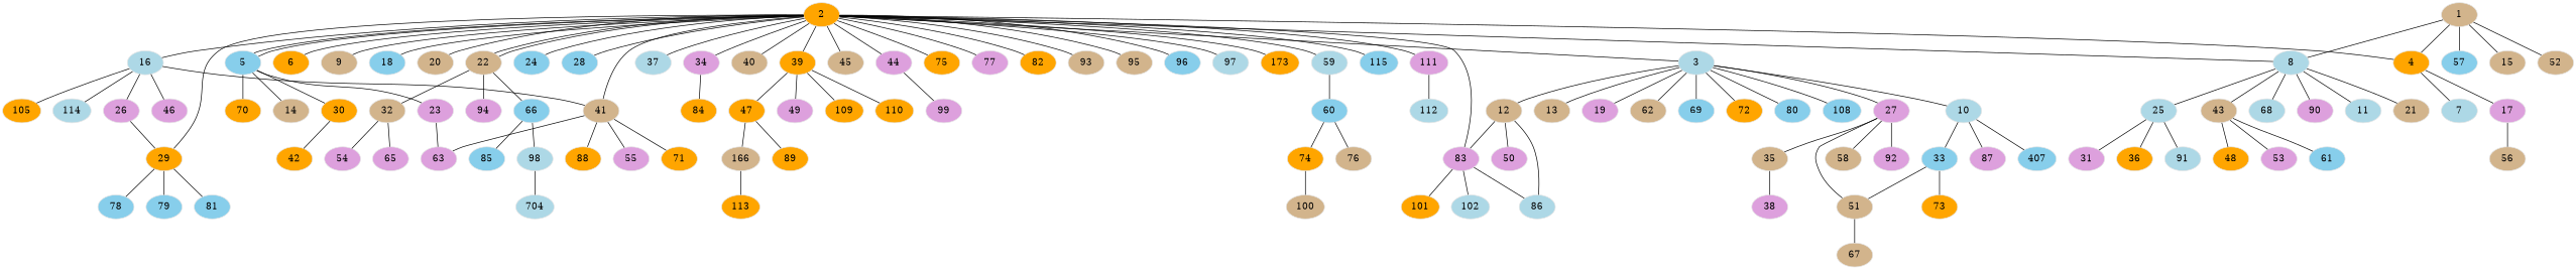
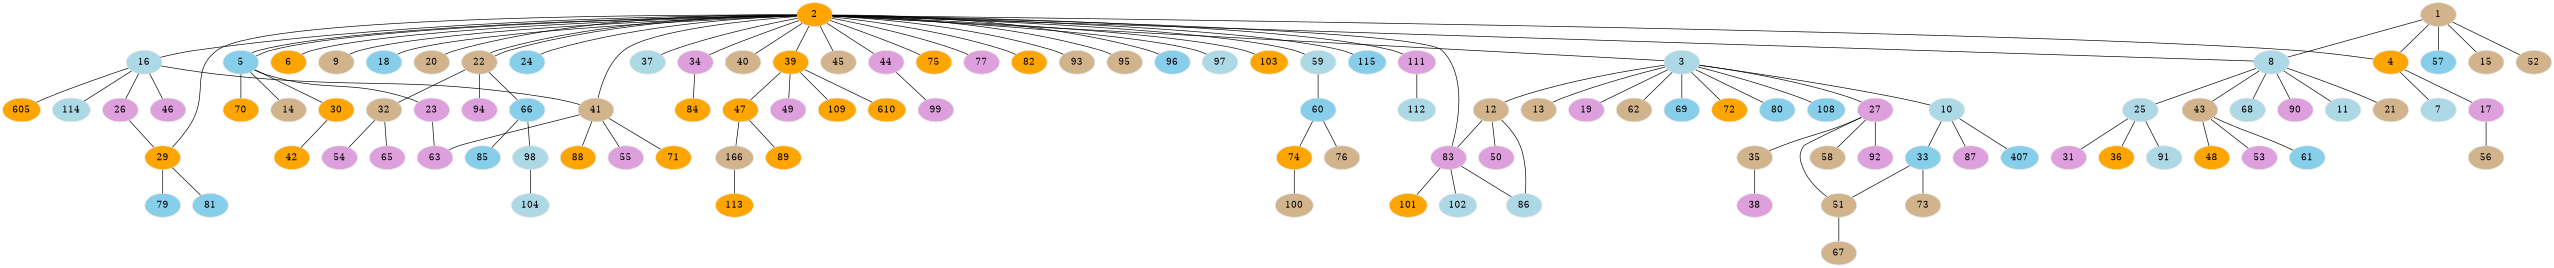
  graph {
    node [color=gray90 fillcolor=tan style=filled]
    4 [fillcolor=orange]
    1
    8 [fillcolor=lightblue]
    15
    52
    57 [fillcolor=skyblue]
    2 [fillcolor=orange]
    3 [fillcolor=lightblue]
    5 [fillcolor=skyblue]
    6 [fillcolor=orange]
    9
    16 [fillcolor=lightblue]
    18 [fillcolor=skyblue]
    20
    22
    24 [fillcolor=skyblue]
-   28 [fillcolor=skyblue]
    29 [fillcolor=orange]
    34 [fillcolor=plum]
    37 [fillcolor=lightblue]
    39 [fillcolor=orange]
    40
    41
    44 [fillcolor=plum]
    45
    59 [fillcolor=lightblue]
    75 [fillcolor=orange]
    77 [fillcolor=plum]
    82 [fillcolor=orange]
    83 [fillcolor=plum]
    93
    95
    96 [fillcolor=skyblue]
    97 [fillcolor=lightblue]
-   103 [fillcolor=orange label=173]
+   103 [fillcolor=orange]
    111 [fillcolor=plum]
    115 [fillcolor=skyblue]
    7 [fillcolor=lightblue]
    17 [fillcolor=plum]
    11 [fillcolor=lightblue]
    21
    25 [fillcolor=lightblue]
    43
    68 [fillcolor=lightblue]
    90 [fillcolor=plum]
    10 [fillcolor=lightblue]
    12
    13
    19 [fillcolor=plum]
    27 [fillcolor=plum]
    62
    69 [fillcolor=skyblue]
    72 [fillcolor=orange]
    80 [fillcolor=skyblue]
    108 [fillcolor=skyblue]
    14
    23 [fillcolor=plum]
    30 [fillcolor=orange]
    70 [fillcolor=orange]
    26 [fillcolor=plum]
    46 [fillcolor=plum]
-   105 [fillcolor=orange]
+   105 [fillcolor=orange label=605]
    114 [fillcolor=lightblue]
    32
    66 [fillcolor=skyblue]
    94 [fillcolor=plum]
-   78 [fillcolor=skyblue]
    79 [fillcolor=skyblue]
    81 [fillcolor=skyblue]
    84 [fillcolor=orange]
    47 [fillcolor=orange]
    49 [fillcolor=plum]
    109 [fillcolor=orange]
-   110 [fillcolor=orange]
+   110 [fillcolor=orange label=610]
    63 [fillcolor=plum]
    55 [fillcolor=plum]
    71 [fillcolor=orange]
    88 [fillcolor=orange]
    99 [fillcolor=plum]
    60 [fillcolor=skyblue]
    86 [fillcolor=lightblue]
    101 [fillcolor=orange]
    102 [fillcolor=lightblue]
    112 [fillcolor=lightblue]
    33 [fillcolor=skyblue]
    87 [fillcolor=plum]
    n87 [fillcolor=skyblue label=407]
    50 [fillcolor=plum]
    35
    51
    58
    92 [fillcolor=plum]
    56
    42 [fillcolor=orange]
    31 [fillcolor=plum]
    36 [fillcolor=orange]
    91 [fillcolor=lightblue]
    48 [fillcolor=orange]
    53 [fillcolor=plum]
    61 [fillcolor=skyblue]
-   73 [fillcolor=orange]
+   73
    54 [fillcolor=plum]
    65 [fillcolor=plum]
    85 [fillcolor=skyblue]
    98 [fillcolor=lightblue]
    38 [fillcolor=plum]
    67
    89 [fillcolor=orange]
    n109 [label=166]
    113 [fillcolor=orange]
    74 [fillcolor=orange]
    76
    100
-   104 [fillcolor=lightblue label=704]
+   104 [fillcolor=lightblue]
    4 -- 7
    4 -- 17
    1 -- 4
    1 -- 8
    1 -- 15
    1 -- 52
    1 -- 57
    8 -- 11
    8 -- 21
    8 -- 25
    8 -- 43
    8 -- 68
    8 -- 90
    2 -- 4
    2 -- 8
    2 -- 3
    2 -- 5
    2 -- 5
    2 -- 6
    2 -- 9
    2 -- 16
    2 -- 18
    2 -- 20
    2 -- 22
    2 -- 22
    2 -- 24
-   2 -- 28
    2 -- 29
    2 -- 34
    2 -- 37
    2 -- 39
    2 -- 40
    2 -- 41
    2 -- 44
    2 -- 45
    2 -- 59
    2 -- 75
    2 -- 77
    2 -- 82
    2 -- 83
    2 -- 93
    2 -- 95
    2 -- 96
    2 -- 97
    2 -- 103
    2 -- 111
    2 -- 115
    3 -- 10
    3 -- 12
    3 -- 13
    3 -- 19
    3 -- 27
    3 -- 62
    3 -- 69
    3 -- 72
    3 -- 80
    3 -- 108
    5 -- 14
    5 -- 23
    5 -- 30
    5 -- 70
    16 -- 41
    16 -- 26
    16 -- 46
    16 -- 105
    16 -- 114
    22 -- 32
    22 -- 66
    22 -- 94
-   29 -- 78
    29 -- 79
    29 -- 81
    34 -- 84
    39 -- 47
    39 -- 49
    39 -- 109
    39 -- 110
    41 -- 63
    41 -- 55
    41 -- 71
    41 -- 88
    44 -- 99
    59 -- 60
    83 -- 86
    83 -- 101
    83 -- 102
    111 -- 112
    17 -- 56
    25 -- 31
    25 -- 36
    25 -- 91
    43 -- 48
    43 -- 53
    43 -- 61
    10 -- 33
    10 -- 87
    10 -- n87
    12 -- 83
    12 -- 86
    12 -- 50
    27 -- 35
    27 -- 51
    27 -- 58
    27 -- 92
    23 -- 63
    30 -- 42
    26 -- 29
    32 -- 54
    32 -- 65
    66 -- 85
    66 -- 98
    47 -- 89
    47 -- n109
    60 -- 74
    60 -- 76
    33 -- 51
    33 -- 73
    35 -- 38
    51 -- 67
    98 -- 104
    n109 -- 113
    74 -- 100
  }
